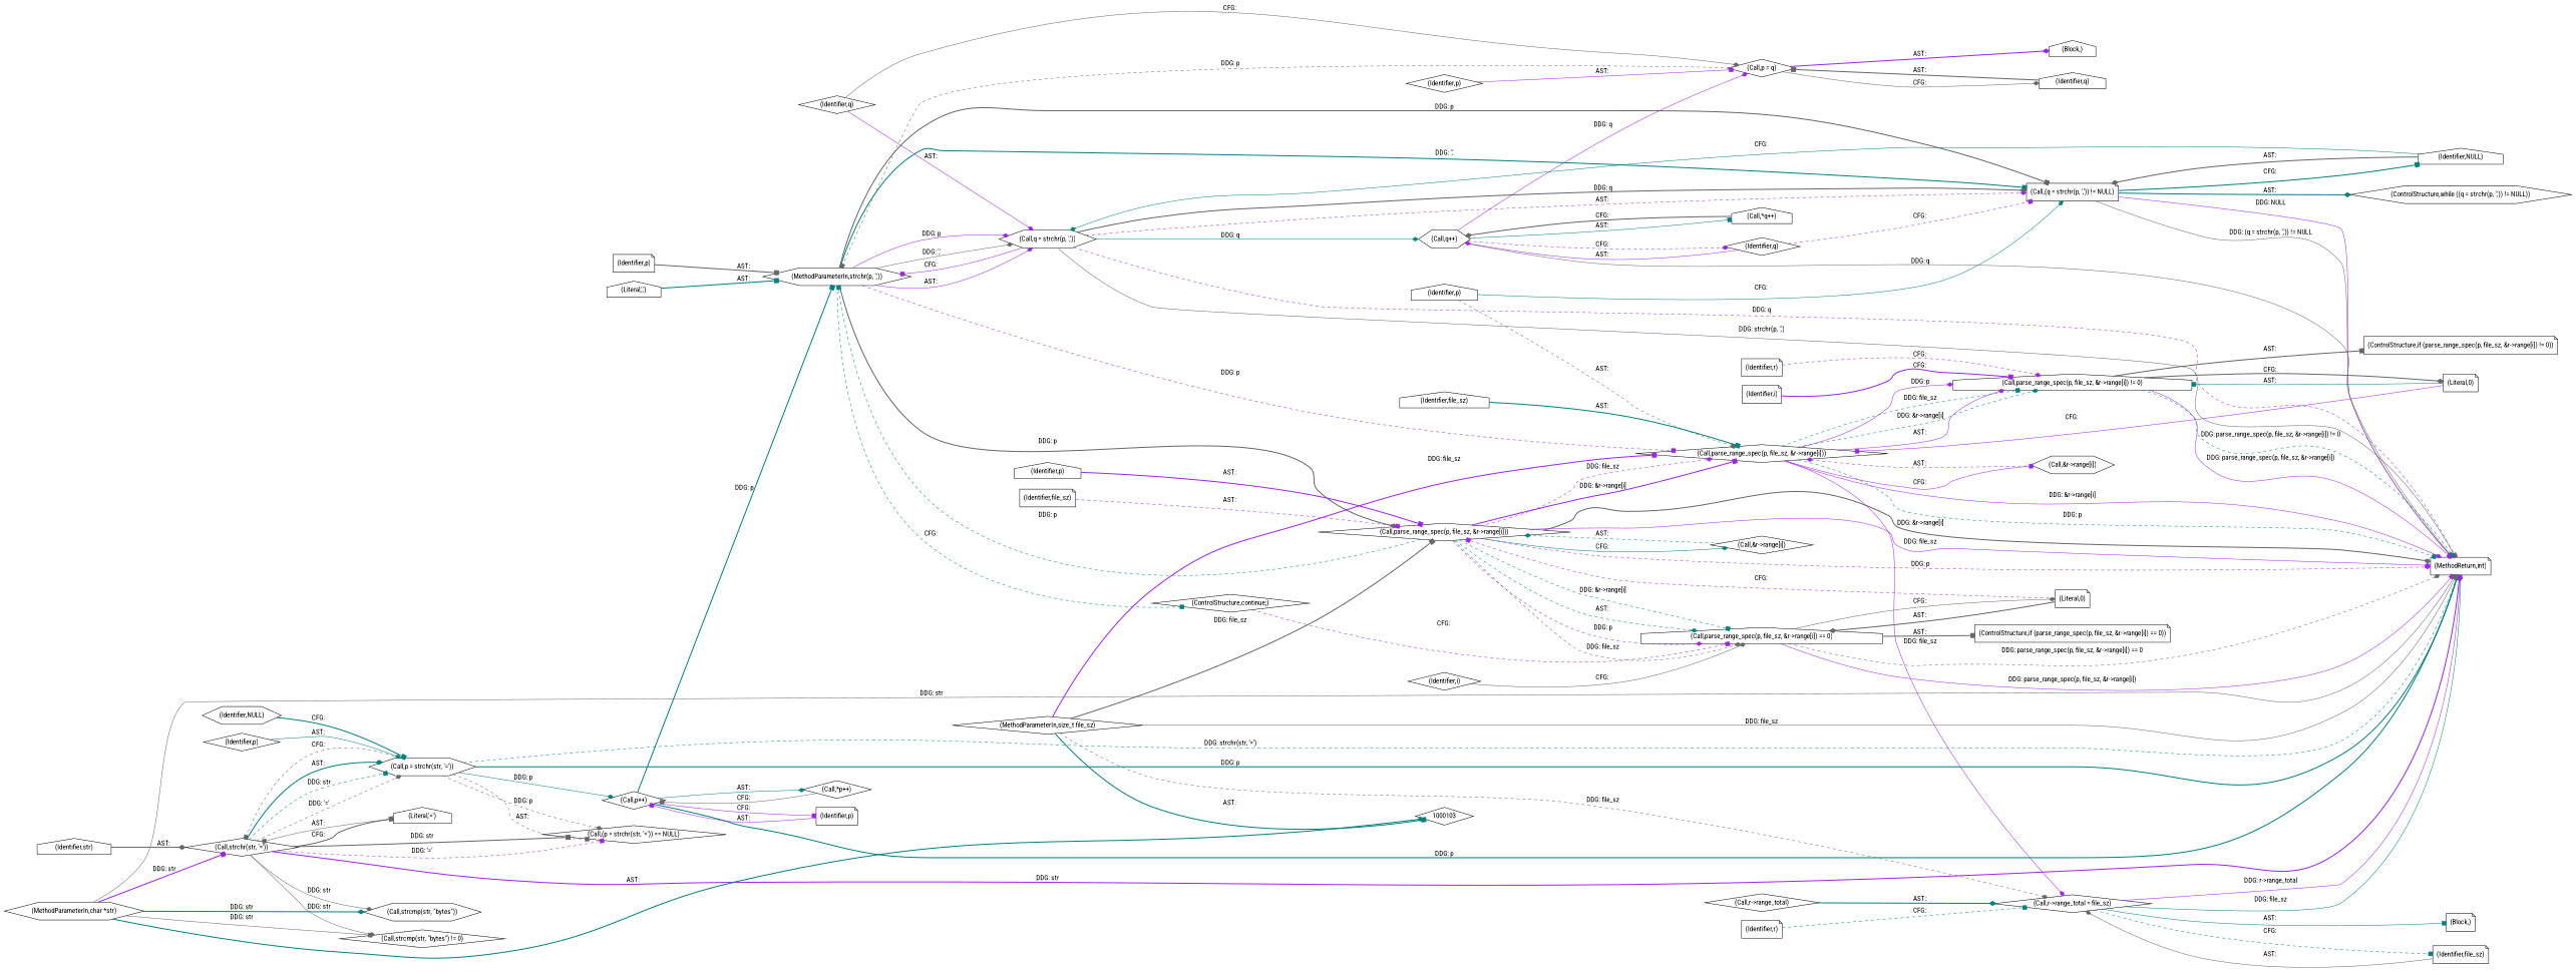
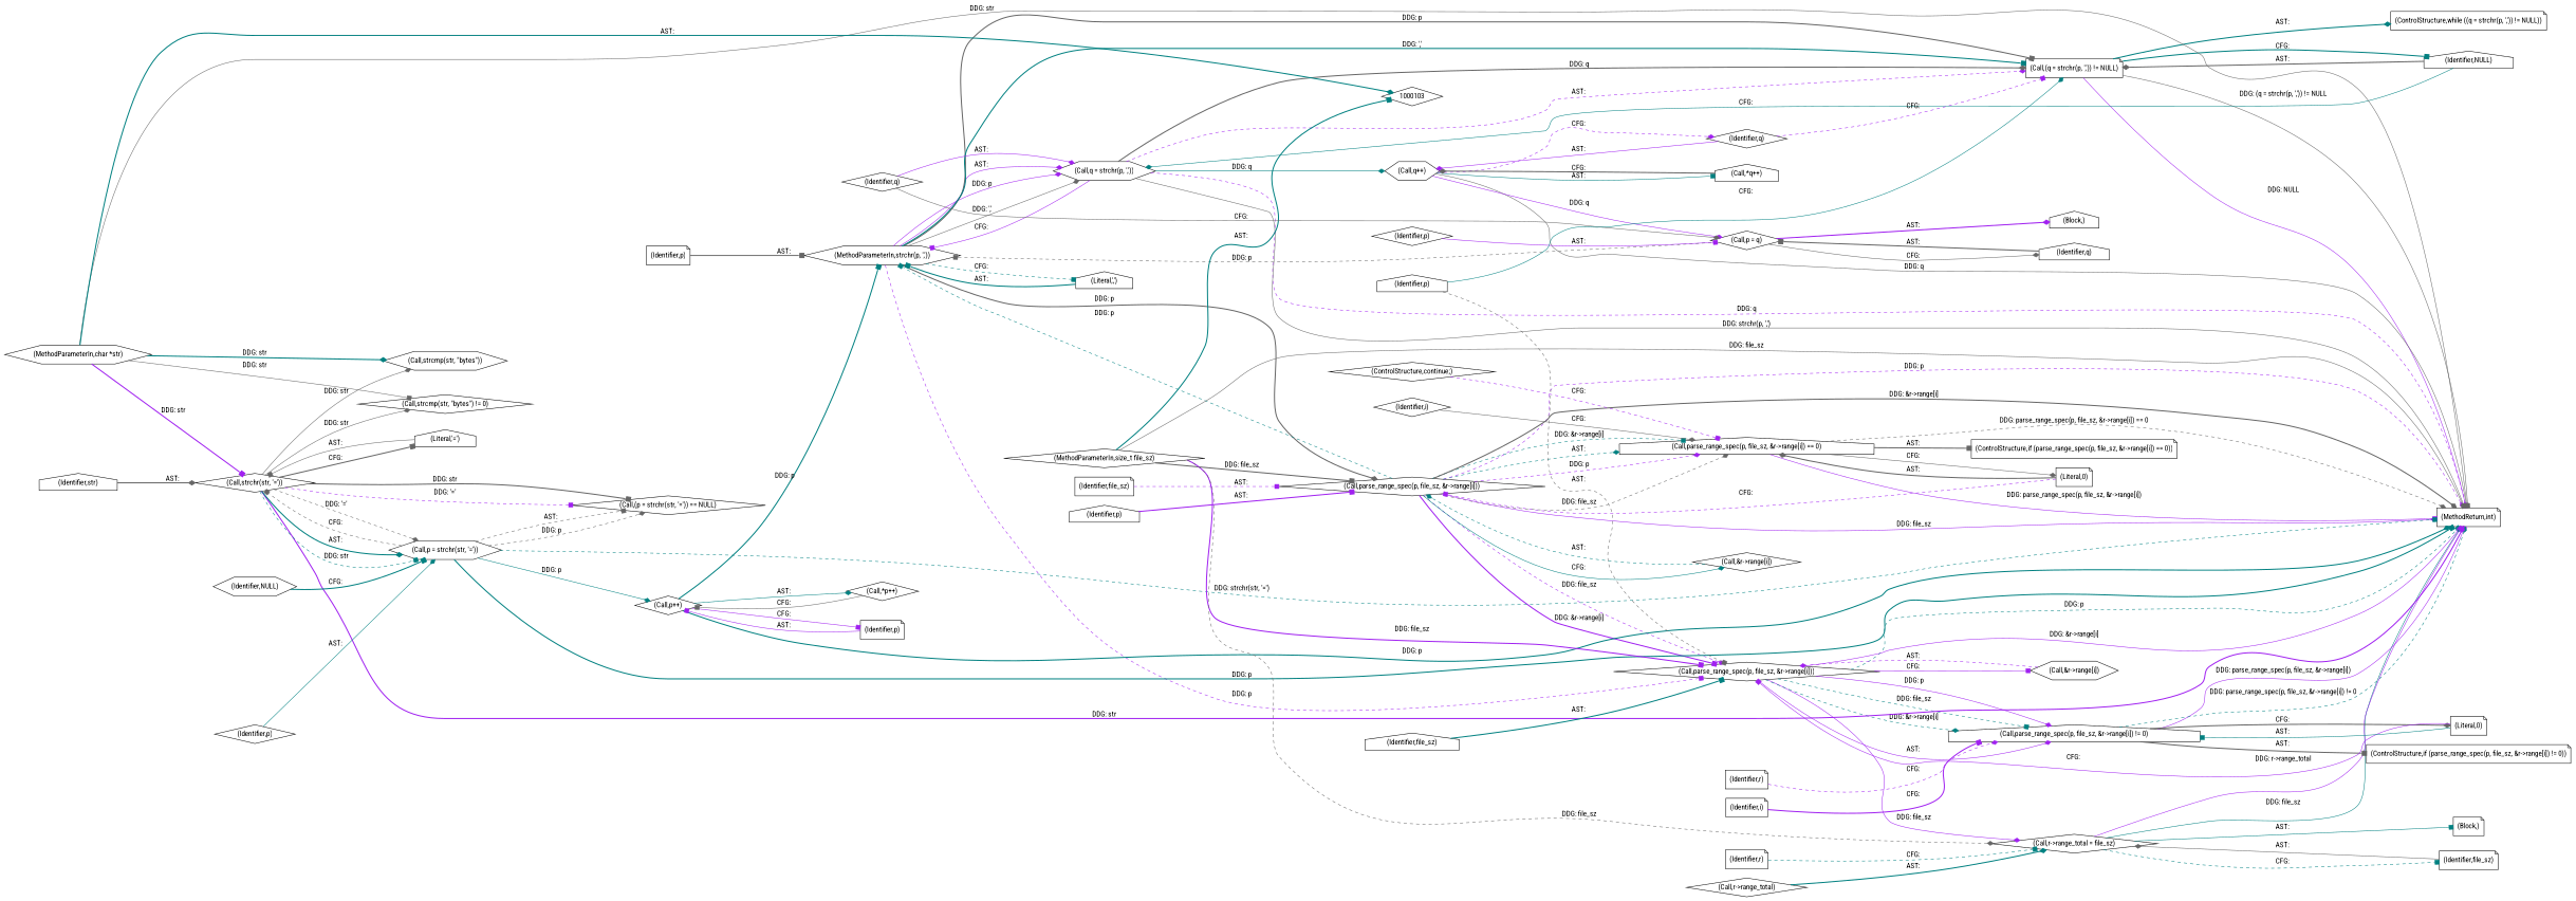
  digraph {
    fontname="Roboto Condensed"
    rankdir=LR
    node [fontname="Roboto Condensed" shape=diamond]
    edge [arrowhead=box color=gray40 fontname="Roboto Condensed" style=solid]
    n1 [label="(MethodParameterIn,strchr(p, ','))" shape=hexagon]
    n2 [label="(Call,parse_range_spec(p, file_sz, &r->range[i]))"]
    n3 [label="(Call,q = strchr(p, ','))" shape=hexagon]
    n4 [label="(Call,(q = strchr(p, ',')) != NULL)" shape=note]
    n5 [label="(Call,parse_range_spec(p, file_sz, &r->range[i]))"]
    n6 [label="(Literal,',')" shape=house]
    n7 [label="(Call,parse_range_spec(p, file_sz, &r->range[i]) == 0)" shape=house]
    n8 [label="(Call,&r->range[i])"]
    n9 [label="(MethodReturn,int)" shape=note]
    n10 [label="(Call,q++)" shape=hexagon]
    n11 [label="(Identifier,NULL)" shape=house]
-   n12 [label="(ControlStructure,while ((q = strchr(p, ',')) != NULL))" shape=hexagon]
+   n12 [label="(ControlStructure,while ((q = strchr(p, ',')) != NULL))" shape=note]
    n13 [label="(Call,r->range_total = file_sz)"]
    n14 [label="(Call,parse_range_spec(p, file_sz, &r->range[i]) != 0)" shape=house]
    n15 [label="(Call,&r->range[i])" shape=hexagon]
    n16 [label="(ControlStructure,if (parse_range_spec(p, file_sz, &r->range[i]) == 0))" shape=note]
    n17 [label="(Literal,0)" shape=note]
    n18 [label="(Call,p = q)"]
    n19 [label="(Identifier,q)" shape=house]
    n20 [label="(Block,)" shape=house]
    n21 [label="(Call,*q++)" shape=house]
    n22 [label="(Identifier,q)"]
    n23 [label="(Call,p++)"]
    n24 [label="(Call,*p++)"]
    n25 [label="(Identifier,p)" shape=note]
    n26 [label="(Call,p = strchr(str, '='))" shape=hexagon]
    n27 [label="(Call,strchr(str, '='))"]
    n28 [label="(Call,(p = strchr(str, '=')) == NULL)"]
    n29 [label="(Call,strcmp(str, \"bytes\"))" shape=hexagon]
    n30 [label="(Call,strcmp(str, \"bytes\") != 0)"]
    n31 [label="(Literal,'=')" shape=house]
    n32 [label="(MethodParameterIn,char *str)" shape=hexagon]
    1000103
    n34 [label="(MethodParameterIn,size_t file_sz)"]
    n35 [label="(Block,)" shape=note]
    n36 [label="(Identifier,file_sz)" shape=note]
    n37 [label="(Literal,0)" shape=note]
    n38 [label="(ControlStructure,if (parse_range_spec(p, file_sz, &r->range[i]) != 0))" shape=note]
    n39 [label="(Call,r->range_total)"]
    n40 [label="(Identifier,r)" shape=note]
    n41 [label="(Identifier,p)"]
    n42 [label="(Identifier,q)"]
    n43 [label="(Identifier,p)"]
    n44 [label="(Identifier,r)" shape=note]
    n45 [label="(Identifier,p)" shape=house]
    n46 [label="(Identifier,file_sz)" shape=note]
    n47 [label="(Identifier,p)" shape=house]
    n48 [label="(Identifier,file_sz)" shape=house]
    n49 [label="(Identifier,i)" shape=note]
    n50 [label="(Identifier,str)" shape=house]
    n51 [label="(Identifier,p)" shape=note]
    n52 [label="(ControlStructure,continue;)"]
    n53 [label="(Identifier,i)"]
    n54 [label="(Identifier,NULL)" shape=hexagon]
    n1 -> n2 [arrowhead=diamond label="DDG: p" style=bold]
    n1 -> n3 [arrowhead=diamond color=purple label="AST: "]
    n1 -> n3 [arrowhead=diamond color=purple label="DDG: p"]
    n1 -> n3 [arrowhead=diamond label="DDG: ','"]
    n1 -> n4 [label="DDG: p" style=bold]
    n1 -> n4 [color=teal label="DDG: ','" style=bold]
    n1 -> n5 [color=purple label="DDG: p" style=dashed]
-   n1 -> n52 [color=teal label="CFG: " style=dashed]
+   n1 -> n6 [color=teal label="CFG: " style=dashed]
    n2 -> n1 [color=teal label="DDG: p" style=dashed]
    n2 -> n5 [arrowhead=diamond color=purple label="DDG: file_sz" style=dashed]
    n2 -> n5 [color=purple label="DDG: &r->range[i]" style=bold]
    n2 -> n7 [arrowhead=diamond color=teal label="AST: " style=dashed]
    n2 -> n7 [arrowhead=diamond color=purple label="DDG: p" style=dashed]
    n2 -> n7 [arrowhead=diamond label="DDG: file_sz" style=dashed]
    n2 -> n7 [color=teal label="DDG: &r->range[i]" style=dashed]
    n2 -> n8 [arrowhead=diamond color=teal label="CFG: "]
    n2 -> n9 [arrowhead=diamond color=purple label="DDG: p" style=dashed]
    n2 -> n9 [arrowhead=diamond label="DDG: &r->range[i]" style=bold]
    n2 -> n9 [arrowhead=diamond color=purple label="DDG: file_sz"]
    n3 -> n1 [color=purple label="CFG: "]
    n3 -> n4 [arrowhead=diamond color=purple label="AST: " style=dashed]
    n3 -> n4 [arrowhead=diamond label="DDG: q" style=bold]
    n3 -> n9 [color=purple label="DDG: q" style=dashed]
    n3 -> n9 [label="DDG: strchr(p, ',')"]
    n3 -> n10 [arrowhead=diamond color=teal label="DDG: q"]
    n4 -> n9 [label="DDG: (q = strchr(p, ',')) != NULL"]
    n4 -> n9 [arrowhead=diamond color=purple label="DDG: NULL"]
    n4 -> n11 [color=teal label="CFG: " style=bold]
    n4 -> n12 [arrowhead=diamond color=teal label="AST: " style=bold]
    n5 -> n9 [color=teal label="DDG: p" style=dashed]
    n5 -> n9 [arrowhead=diamond color=purple label="DDG: &r->range[i]"]
    n5 -> n13 [arrowhead=diamond color=purple label="DDG: file_sz"]
    n5 -> n14 [arrowhead=diamond color=purple label="AST: "]
    n5 -> n14 [arrowhead=diamond color=purple label="DDG: p"]
    n5 -> n14 [color=teal label="DDG: file_sz" style=dashed]
    n5 -> n14 [arrowhead=diamond color=teal label="DDG: &r->range[i]" style=dashed]
    n5 -> n15 [color=purple label="CFG: "]
    n6 -> n1 [color=teal label="AST: " style=bold]
    n7 -> n9 [color=purple label="DDG: parse_range_spec(p, file_sz, &r->range[i])"]
    n7 -> n9 [arrowhead=diamond label="DDG: parse_range_spec(p, file_sz, &r->range[i]) == 0" style=dashed]
    n7 -> n16 [label="AST: " style=bold]
    n7 -> n17 [arrowhead=diamond label="CFG: "]
    n8 -> n2 [arrowhead=diamond color=teal label="AST: " style=dashed]
    n10 -> n9 [label="DDG: q"]
    n10 -> n18 [arrowhead=diamond color=purple label="DDG: q"]
    n10 -> n21 [color=teal label="AST: "]
    n10 -> n22 [arrowhead=diamond color=purple label="CFG: " style=dashed]
    n11 -> n3 [arrowhead=diamond color=teal label="CFG: "]
    n11 -> n4 [arrowhead=diamond label="AST: " style=bold]
    n13 -> n9 [arrowhead=diamond color=teal label="DDG: file_sz"]
    n13 -> n9 [color=purple label="DDG: r->range_total"]
    n13 -> n35 [color=teal label="AST: "]
    n13 -> n36 [color=teal label="CFG: " style=dashed]
    n14 -> n9 [color=purple label="DDG: parse_range_spec(p, file_sz, &r->range[i])"]
    n14 -> n9 [arrowhead=diamond color=teal label="DDG: parse_range_spec(p, file_sz, &r->range[i]) != 0" style=dashed]
    n14 -> n37 [arrowhead=diamond label="CFG: " style=bold]
    n14 -> n38 [label="AST: " style=bold]
    n15 -> n5 [arrowhead=diamond color=purple label="AST: " style=dashed]
    n17 -> n2 [color=purple label="CFG: " style=dashed]
    n17 -> n7 [arrowhead=diamond label="AST: " style=bold]
    n18 -> n1 [label="DDG: p" style=dashed]
    n18 -> n19 [arrowhead=diamond label="CFG: "]
    n18 -> n20 [arrowhead=diamond color=purple label="AST: " style=bold]
    n19 -> n18 [label="AST: " style=bold]
    n21 -> n10 [arrowhead=diamond label="CFG: " style=bold]
    n22 -> n4 [color=purple label="CFG: " style=dashed]
    n22 -> n10 [arrowhead=diamond color=purple label="AST: "]
    n23 -> n1 [color=teal label="DDG: p" style=bold]
    n23 -> n9 [arrowhead=diamond color=teal label="DDG: p" style=bold]
    n23 -> n24 [arrowhead=diamond color=teal label="AST: "]
    n23 -> n25 [color=purple label="CFG: "]
    n24 -> n23 [label="CFG: "]
    n25 -> n23 [color=purple label="AST: "]
    n26 -> n9 [color=teal label="DDG: p" style=bold]
    n26 -> n9 [color=teal label="DDG: strchr(str, '=')" style=dashed]
    n26 -> n23 [arrowhead=diamond color=teal label="DDG: p"]
    n26 -> n27 [label="CFG: " style=dashed]
    n26 -> n28 [label="AST: " style=dashed]
    n26 -> n28 [arrowhead=diamond label="DDG: p" style=dashed]
    n27 -> n9 [arrowhead=diamond color=purple label="DDG: str" style=bold]
    n27 -> n26 [arrowhead=diamond color=teal label="AST: " style=bold]
    n27 -> n26 [color=teal label="DDG: str" style=dashed]
    n27 -> n26 [arrowhead=diamond label="DDG: '='" style=dashed]
    n27 -> n28 [label="DDG: str" style=bold]
    n27 -> n28 [color=purple label="DDG: '='" style=dashed]
    n27 -> n29 [arrowhead=diamond label="DDG: str"]
    n27 -> n30 [arrowhead=diamond label="DDG: str"]
    n27 -> n31 [label="CFG: " style=bold]
    n31 -> n27 [label="AST: "]
    n32 -> n9 [label="DDG: str"]
    n32 -> n27 [color=purple label="DDG: str" style=bold]
    n32 -> n29 [arrowhead=diamond color=teal label="DDG: str" style=bold]
    n32 -> n30 [label="DDG: str"]
    n32 -> 1000103 [arrowhead=diamond color=teal label="AST: " style=bold]
    n34 -> n2 [label="DDG: file_sz" style=bold]
    n34 -> n5 [color=purple label="DDG: file_sz" style=bold]
    n34 -> n9 [label="DDG: file_sz"]
    n34 -> n13 [arrowhead=diamond label="DDG: file_sz" style=dashed]
    n34 -> 1000103 [color=teal label="AST: " style=bold]
    n36 -> n13 [arrowhead=diamond label="AST: "]
    n37 -> n5 [color=purple label="CFG: "]
    n37 -> n14 [color=teal label="AST: "]
    n39 -> n13 [arrowhead=diamond color=teal label="AST: " style=bold]
    n40 -> n13 [color=teal label="CFG: " style=dashed]
    n41 -> n26 [arrowhead=diamond color=teal label="AST: "]
    n42 -> n3 [arrowhead=diamond color=purple label="AST: "]
    n42 -> n18 [arrowhead=diamond label="CFG: "]
    n43 -> n18 [color=purple label="AST: "]
    n44 -> n14 [arrowhead=diamond color=purple label="CFG: " style=dashed]
    n45 -> n2 [color=purple label="AST: " style=bold]
    n46 -> n2 [color=purple label="AST: " style=dashed]
    n47 -> n4 [arrowhead=diamond color=teal label="CFG: "]
    n47 -> n5 [label="AST: " style=dashed]
    n48 -> n5 [color=teal label="AST: " style=bold]
    n49 -> n14 [color=purple label="CFG: " style=bold]
    n50 -> n27 [arrowhead=diamond label="AST: " style=bold]
    n51 -> n1 [label="AST: " style=bold]
    n52 -> n7 [color=purple label="CFG: " style=dashed]
    n53 -> n7 [arrowhead=diamond label="CFG: "]
    n54 -> n26 [color=teal label="CFG: " style=bold]
  }
